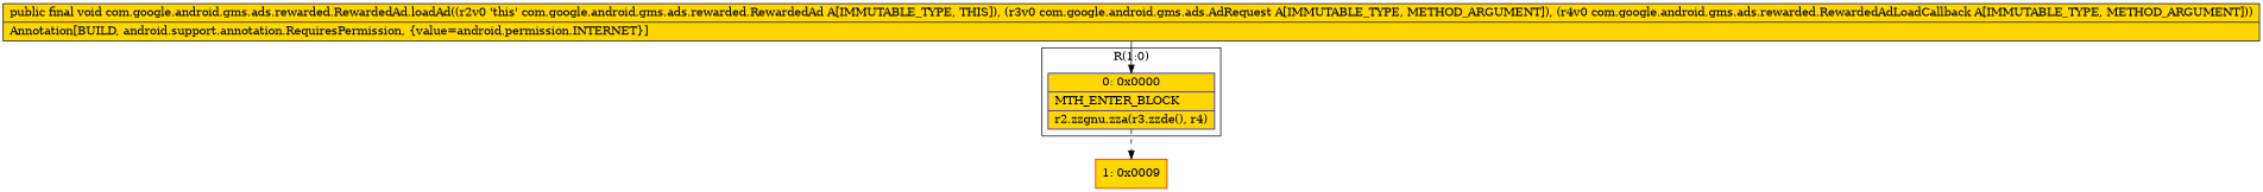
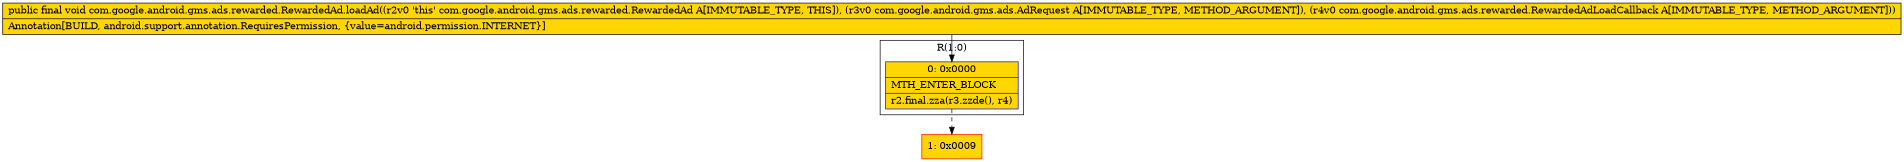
  digraph {
    node [shape=record style=filled fillcolor=gold]
-   n1 [color=blue label="{0\:\ 0x0000|MTH_ENTER_BLOCK\l|r2.zzgnu.zza(r3.zzde(), r4)\l}"]
+   n1 [color=blue label="{0\:\ 0x0000|MTH_ENTER_BLOCK\l|r2.final.zza(r3.zzde(), r4)\l}"]
    n2 [color=red label="{1\:\ 0x0009}"]
    n3 [label="{public final void com.google.android.gms.ads.rewarded.RewardedAd.loadAd((r2v0 'this' com.google.android.gms.ads.rewarded.RewardedAd A[IMMUTABLE_TYPE, THIS]), (r3v0 com.google.android.gms.ads.AdRequest A[IMMUTABLE_TYPE, METHOD_ARGUMENT]), (r4v0 com.google.android.gms.ads.rewarded.RewardedAdLoadCallback A[IMMUTABLE_TYPE, METHOD_ARGUMENT]))  | Annotation[BUILD, android.support.annotation.RequiresPermission, \{value=android.permission.INTERNET\}]\l}"]
    subgraph cluster_1 {
      label="R(1:0)"
      n1
    }
    n1 -> n2 [style=dashed]
    n3 -> n1 [style=solid]
  }
